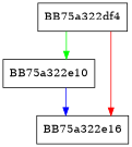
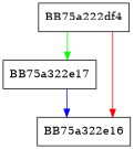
  digraph {
    splines=ortho
    node [shape=box]
-   BB75a322df4
-   BB75a322e10
+   BB75a322df4 [label=BB75a222df4]
+   BB75a322e10 [label=BB75a322e17]
    n3 [label=BB75a322e16]
    BB75a322df4 -> BB75a322e10 [color=green]
    BB75a322df4 -> n3 [color=red]
    BB75a322e10 -> n3 [color=blue]
  }
